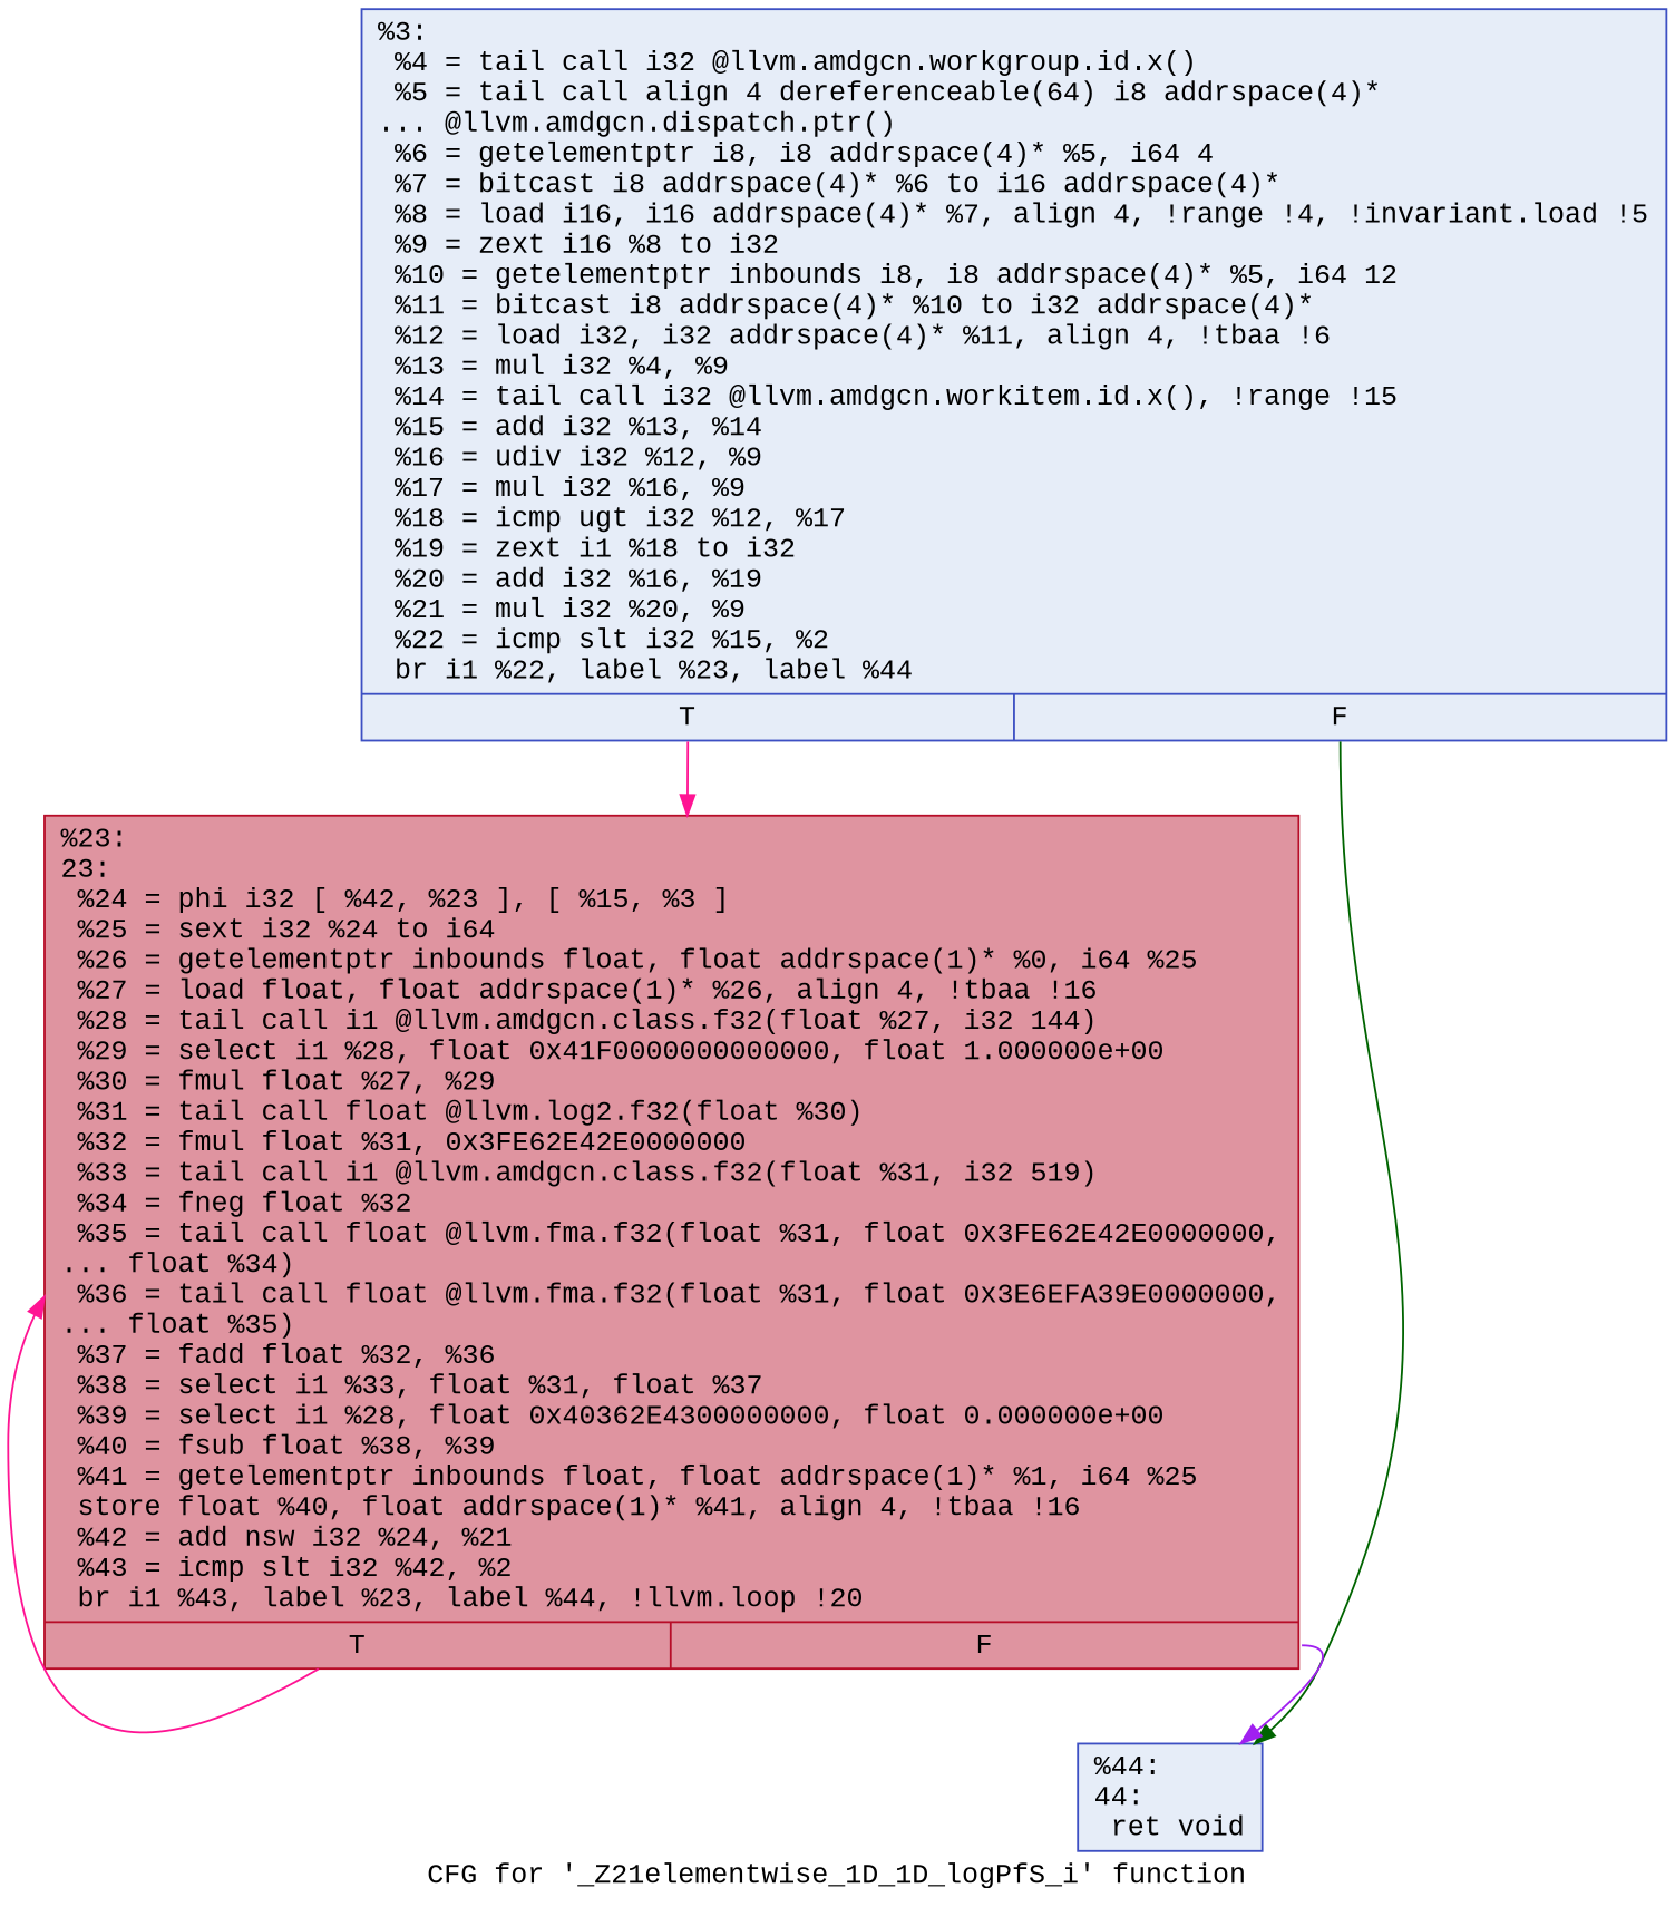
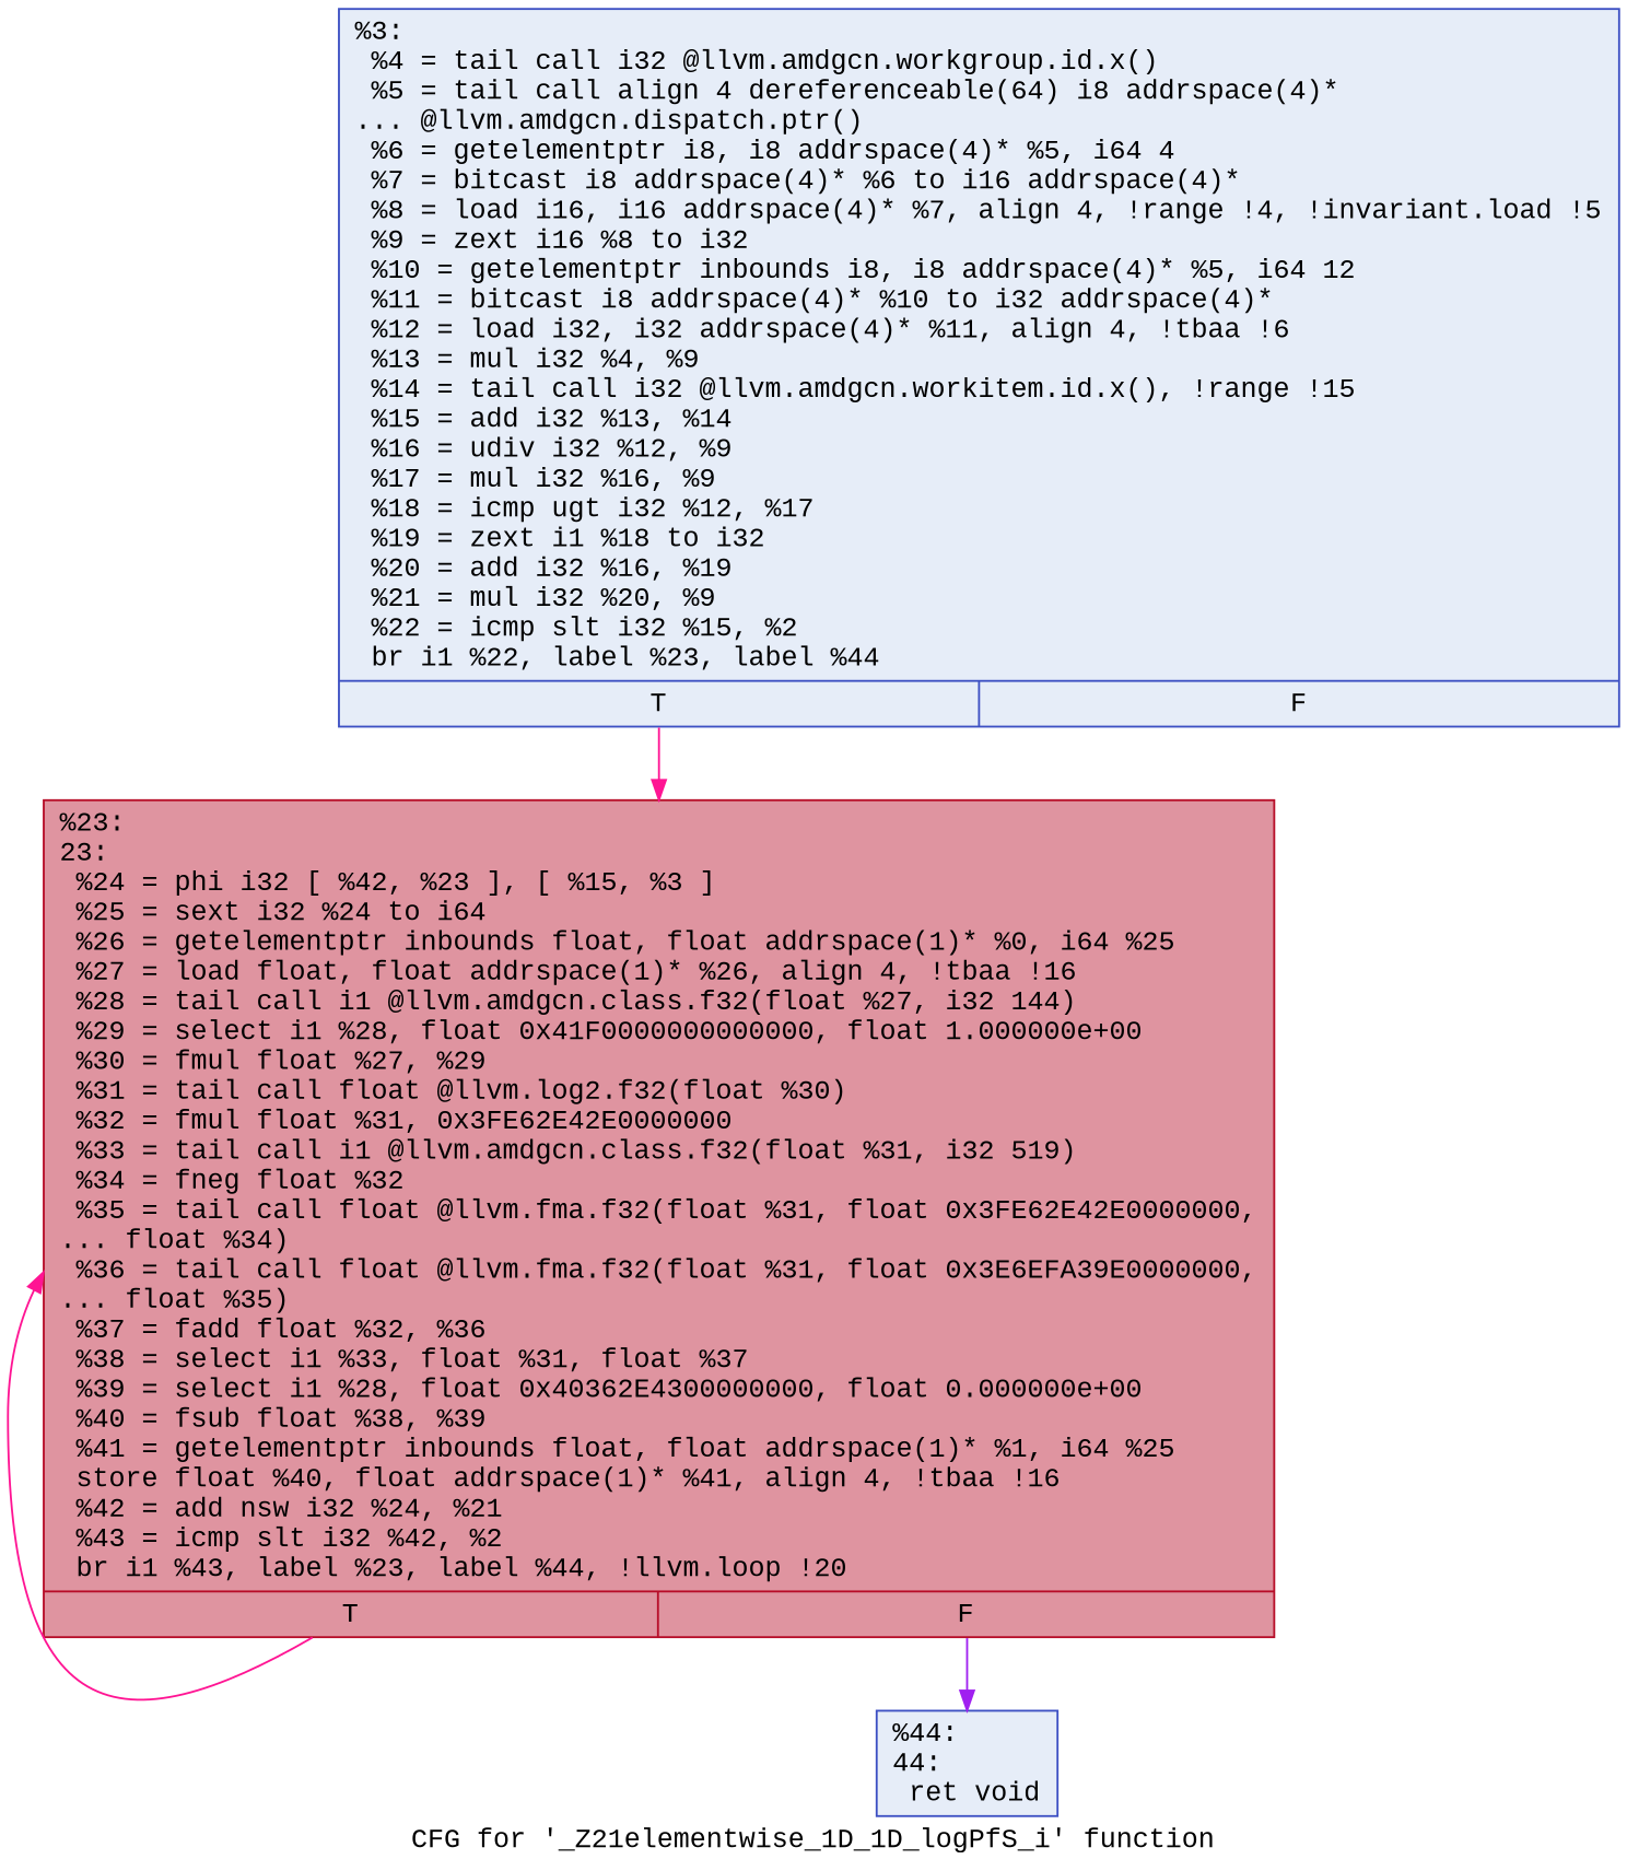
  digraph {
    label="CFG for '_Z21elementwise_1D_1D_logPfS_i' function"
    fontname="Liberation Mono"
    node [color="#3d50c3ff" fillcolor="#c7d7f070" shape=record style=filled fontname="Liberation Mono"]
    edge [tailport=s0 color=deeppink fontname="Liberation Mono"]
    n1 [label="{%3:\l  %4 = tail call i32 @llvm.amdgcn.workgroup.id.x()\l  %5 = tail call align 4 dereferenceable(64) i8 addrspace(4)*\l... @llvm.amdgcn.dispatch.ptr()\l  %6 = getelementptr i8, i8 addrspace(4)* %5, i64 4\l  %7 = bitcast i8 addrspace(4)* %6 to i16 addrspace(4)*\l  %8 = load i16, i16 addrspace(4)* %7, align 4, !range !4, !invariant.load !5\l  %9 = zext i16 %8 to i32\l  %10 = getelementptr inbounds i8, i8 addrspace(4)* %5, i64 12\l  %11 = bitcast i8 addrspace(4)* %10 to i32 addrspace(4)*\l  %12 = load i32, i32 addrspace(4)* %11, align 4, !tbaa !6\l  %13 = mul i32 %4, %9\l  %14 = tail call i32 @llvm.amdgcn.workitem.id.x(), !range !15\l  %15 = add i32 %13, %14\l  %16 = udiv i32 %12, %9\l  %17 = mul i32 %16, %9\l  %18 = icmp ugt i32 %12, %17\l  %19 = zext i1 %18 to i32\l  %20 = add i32 %16, %19\l  %21 = mul i32 %20, %9\l  %22 = icmp slt i32 %15, %2\l  br i1 %22, label %23, label %44\l|{<s0>T|<s1>F}}"]
    n2 [color="#b70d28ff" fillcolor="#b70d2870" label="{%23:\l23:                                               \l  %24 = phi i32 [ %42, %23 ], [ %15, %3 ]\l  %25 = sext i32 %24 to i64\l  %26 = getelementptr inbounds float, float addrspace(1)* %0, i64 %25\l  %27 = load float, float addrspace(1)* %26, align 4, !tbaa !16\l  %28 = tail call i1 @llvm.amdgcn.class.f32(float %27, i32 144)\l  %29 = select i1 %28, float 0x41F0000000000000, float 1.000000e+00\l  %30 = fmul float %27, %29\l  %31 = tail call float @llvm.log2.f32(float %30)\l  %32 = fmul float %31, 0x3FE62E42E0000000\l  %33 = tail call i1 @llvm.amdgcn.class.f32(float %31, i32 519)\l  %34 = fneg float %32\l  %35 = tail call float @llvm.fma.f32(float %31, float 0x3FE62E42E0000000,\l... float %34)\l  %36 = tail call float @llvm.fma.f32(float %31, float 0x3E6EFA39E0000000,\l... float %35)\l  %37 = fadd float %32, %36\l  %38 = select i1 %33, float %31, float %37\l  %39 = select i1 %28, float 0x40362E4300000000, float 0.000000e+00\l  %40 = fsub float %38, %39\l  %41 = getelementptr inbounds float, float addrspace(1)* %1, i64 %25\l  store float %40, float addrspace(1)* %41, align 4, !tbaa !16\l  %42 = add nsw i32 %24, %21\l  %43 = icmp slt i32 %42, %2\l  br i1 %43, label %23, label %44, !llvm.loop !20\l|{<s0>T|<s1>F}}"]
    n3 [label="{%44:\l44:                                               \l  ret void\l}"]
    n1 -> n2
-   n1 -> n3 [tailport=s1 color=darkgreen]
    n2 -> n2
    n2 -> n3 [tailport=s1 color=purple]
  }
